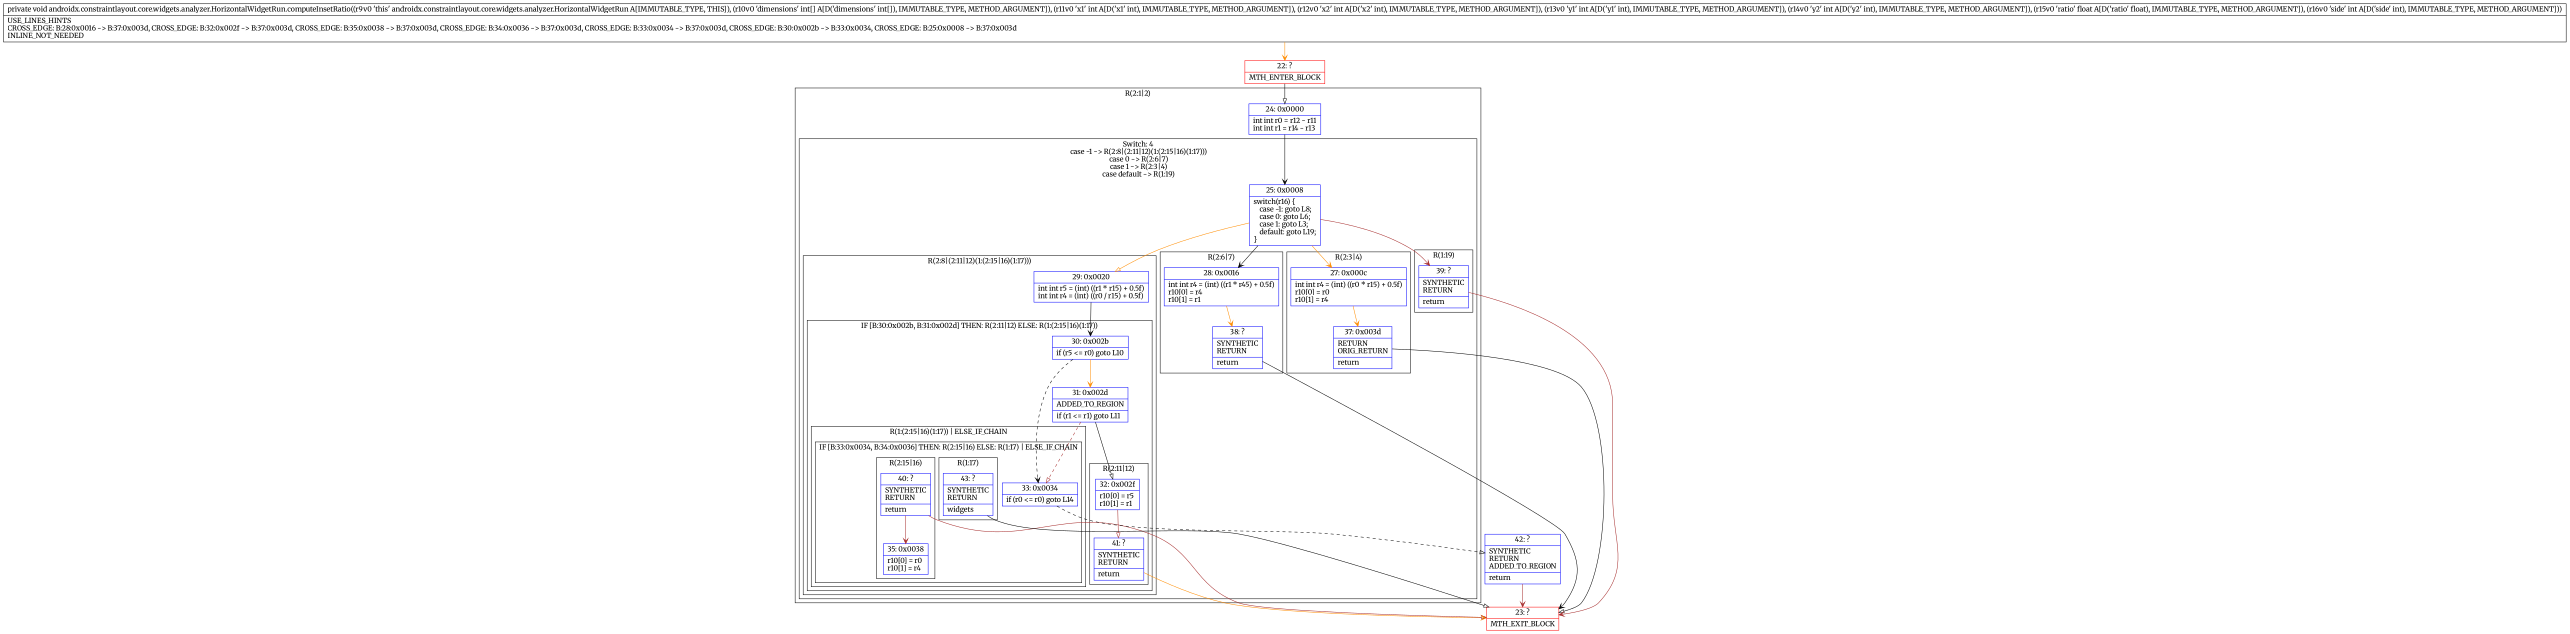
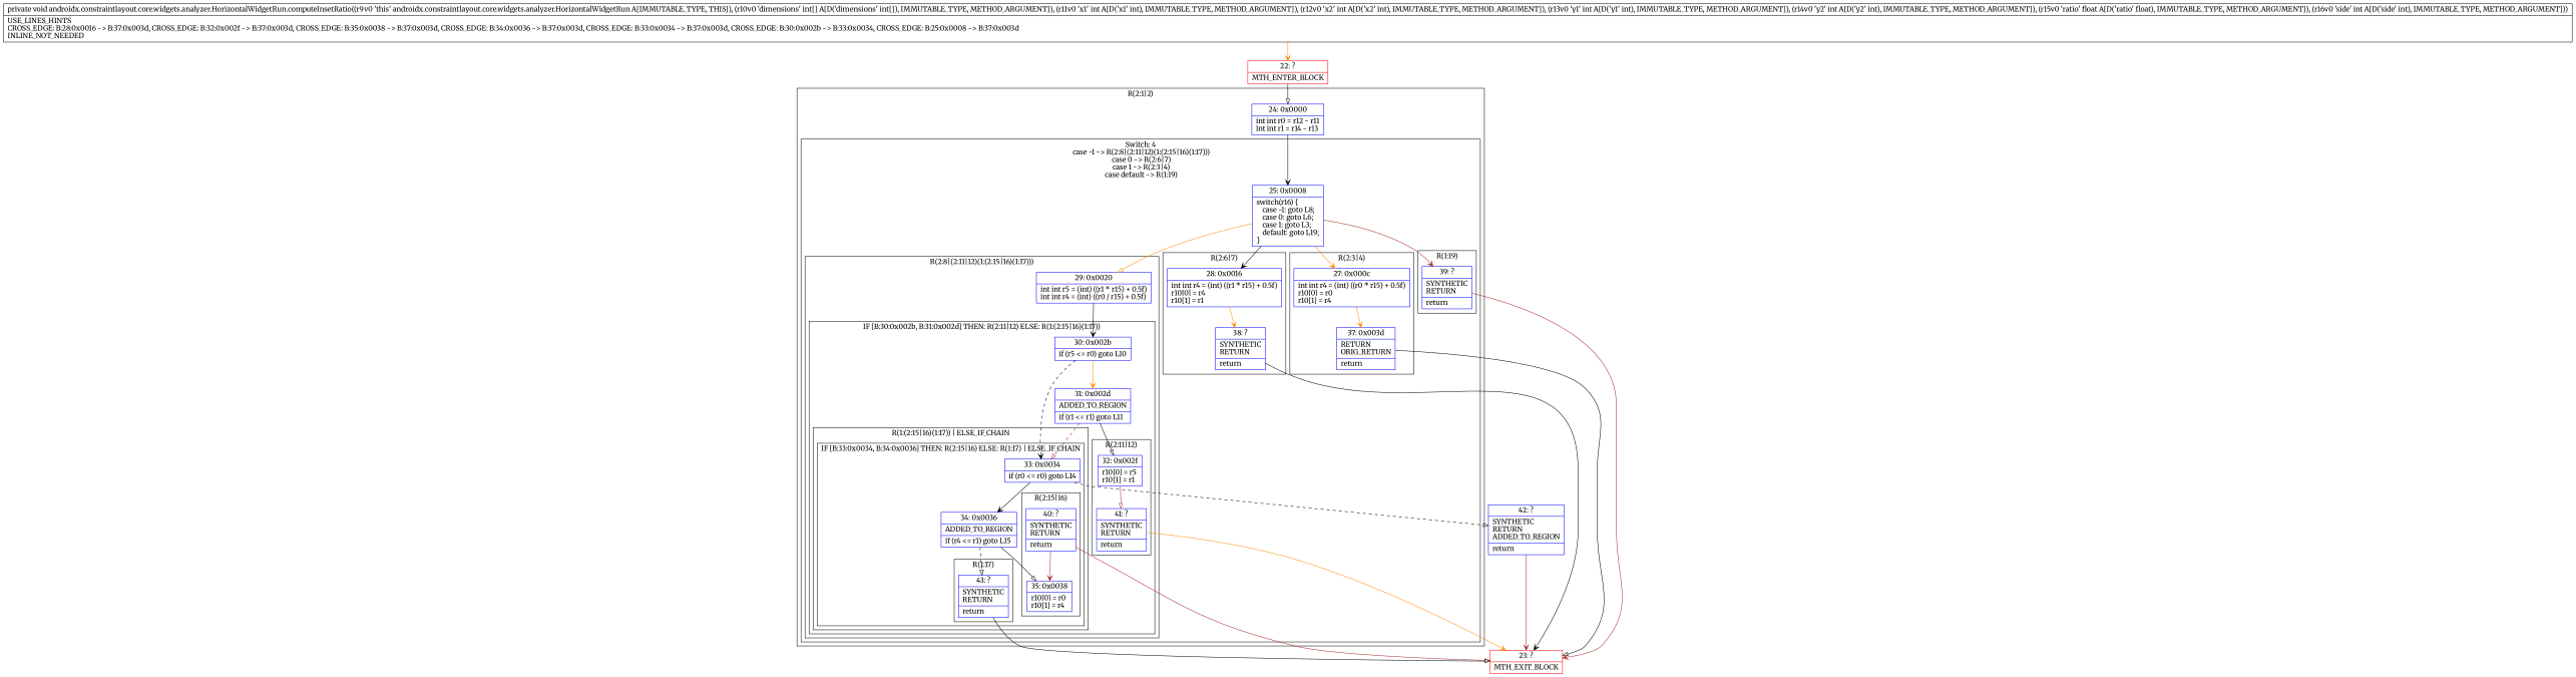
  digraph {
    fontname=Merriweather
    node [color=blue fontname=Merriweather shape=record]
    edge [arrowhead=vee color=black fontname=Merriweather]
    n1 [label="{32\:\ 0x002f|r10[0] = r5\lr10[1] = r1\l}"]
    n2 [label="{41\:\ ?|SYNTHETIC\lRETURN\l|return\l}"]
    n3 [label="{35\:\ 0x0038|r10[0] = r0\lr10[1] = r4\l}"]
    n4 [label="{40\:\ ?|SYNTHETIC\lRETURN\l|return\l}"]
-   n5 [label="{43\:\ ?|SYNTHETIC\lRETURN\l|widgets\l}"]
+   n5 [label="{43\:\ ?|SYNTHETIC\lRETURN\l|return\l}"]
    n6 [label="{33\:\ 0x0034|if (r0 \<= r0) goto L14\l}"]
+   n7 [label="{34\:\ 0x0036|ADDED_TO_REGION\l|if (r4 \<= r1) goto L15\l}"]
    n8 [label="{30\:\ 0x002b|if (r5 \<= r0) goto L10\l}"]
    n9 [label="{31\:\ 0x002d|ADDED_TO_REGION\l|if (r1 \<= r1) goto L11\l}"]
    n10 [label="{29\:\ 0x0020|int int r5 = (int) ((r1 * r15) + 0.5f)\lint int r4 = (int) ((r0 \/ r15) + 0.5f)\l}"]
-   n11 [label="{28\:\ 0x0016|int int r4 = (int) ((r1 * r45) + 0.5f)\lr10[0] = r4\lr10[1] = r1\l}"]
+   n11 [label="{28\:\ 0x0016|int int r4 = (int) ((r1 * r15) + 0.5f)\lr10[0] = r4\lr10[1] = r1\l}"]
    n12 [label="{38\:\ ?|SYNTHETIC\lRETURN\l|return\l}"]
    n13 [label="{27\:\ 0x000c|int int r4 = (int) ((r0 * r15) + 0.5f)\lr10[0] = r0\lr10[1] = r4\l}"]
    n14 [label="{37\:\ 0x003d|RETURN\lORIG_RETURN\l|return\l}"]
    n15 [label="{39\:\ ?|SYNTHETIC\lRETURN\l|return\l}"]
    n16 [label="{25\:\ 0x0008|switch(r16) \{\l    case \-1: goto L8;\l    case 0: goto L6;\l    case 1: goto L3;\l    default: goto L19;\l\}\l}"]
    n17 [label="{24\:\ 0x0000|int int r0 = r12 \- r11\lint int r1 = r14 \- r13\l}"]
    n18 [color=red label="{23\:\ ?|MTH_EXIT_BLOCK\l}"]
    n19 [label="{42\:\ ?|SYNTHETIC\lRETURN\lADDED_TO_REGION\l|return\l}"]
    n20 [color=red label="{22\:\ ?|MTH_ENTER_BLOCK\l}"]
    n21 [label="{private void androidx.constraintlayout.core.widgets.analyzer.HorizontalWidgetRun.computeInsetRatio((r9v0 'this' androidx.constraintlayout.core.widgets.analyzer.HorizontalWidgetRun A[IMMUTABLE_TYPE, THIS]), (r10v0 'dimensions' int[] A[D('dimensions' int[]), IMMUTABLE_TYPE, METHOD_ARGUMENT]), (r11v0 'x1' int A[D('x1' int), IMMUTABLE_TYPE, METHOD_ARGUMENT]), (r12v0 'x2' int A[D('x2' int), IMMUTABLE_TYPE, METHOD_ARGUMENT]), (r13v0 'y1' int A[D('y1' int), IMMUTABLE_TYPE, METHOD_ARGUMENT]), (r14v0 'y2' int A[D('y2' int), IMMUTABLE_TYPE, METHOD_ARGUMENT]), (r15v0 'ratio' float A[D('ratio' float), IMMUTABLE_TYPE, METHOD_ARGUMENT]), (r16v0 'side' int A[D('side' int), IMMUTABLE_TYPE, METHOD_ARGUMENT]))  | USE_LINES_HINTS\lCROSS_EDGE: B:28:0x0016 \-\> B:37:0x003d, CROSS_EDGE: B:32:0x002f \-\> B:37:0x003d, CROSS_EDGE: B:35:0x0038 \-\> B:37:0x003d, CROSS_EDGE: B:34:0x0036 \-\> B:37:0x003d, CROSS_EDGE: B:33:0x0034 \-\> B:37:0x003d, CROSS_EDGE: B:30:0x002b \-\> B:33:0x0034, CROSS_EDGE: B:25:0x0008 \-\> B:37:0x003d\lINLINE_NOT_NEEDED\l}" color=""]
    subgraph cluster_1 {
      label="R(2:1|2)"
      n17
      subgraph cluster_2 {
        label="Switch: 4\n case -1 -> R(2:8|(2:11|12)(1:(2:15|16)(1:17)))\n case 0 -> R(2:6|7)\n case 1 -> R(2:3|4)\n case default -> R(1:19)"
        n16
        subgraph cluster_3 {
          label="R(2:8|(2:11|12)(1:(2:15|16)(1:17)))"
          n10
          subgraph cluster_4 {
            label="IF [B:30:0x002b, B:31:0x002d] THEN: R(2:11|12) ELSE: R(1:(2:15|16)(1:17))"
            n8
            n9
            subgraph cluster_5 {
              label="R(2:11|12)"
              n1
              n2
            }
            subgraph cluster_6 {
              label="R(1:(2:15|16)(1:17)) | ELSE_IF_CHAIN\l"
              subgraph cluster_7 {
                label="IF [B:33:0x0034, B:34:0x0036] THEN: R(2:15|16) ELSE: R(1:17) | ELSE_IF_CHAIN\l"
                n6
+               n7
                subgraph cluster_8 {
                  label="R(2:15|16)"
                  n3
                  n4
                }
                subgraph cluster_9 {
                  label="R(1:17)"
                  n5
                }
              }
            }
          }
        }
        subgraph cluster_10 {
          label="R(2:6|7)"
          n11
          n12
        }
        subgraph cluster_11 {
          label="R(2:3|4)"
          n13
          n14
        }
        subgraph cluster_12 {
          label="R(1:19)"
          n15
        }
      }
    }
    n1 -> n2 [arrowhead=onormal color=brown]
    n2 -> n18 [color=darkorange]
    n4 -> n3 [color=brown]
    n4 -> n18 [arrowhead=onormal color=brown]
    n5 -> n18 [arrowhead=onormal]
+   n6 -> n7
    n6 -> n19 [arrowhead=onormal style=dashed]
+   n7 -> n3 [arrowhead=onormal]
+   n7 -> n5 [arrowhead=onormal style=dashed]
    n8 -> n6 [style=dashed]
    n8 -> n9 [color=darkorange]
    n9 -> n1 [arrowhead=onormal]
    n9 -> n6 [arrowhead=onormal color=brown style=dashed]
    n10 -> n8
    n11 -> n12 [color=darkorange]
    n12 -> n18
    n13 -> n14 [color=darkorange]
    n14 -> n18 [arrowhead=onormal]
    n15 -> n18 [color=brown]
    n16 -> n10 [arrowhead=onormal color=darkorange]
    n16 -> n11
    n16 -> n13 [color=darkorange]
    n16 -> n15 [color=brown]
    n17 -> n16
    n19 -> n18 [color=brown]
    n20 -> n17 [arrowhead=onormal]
    n21 -> n20 [color=darkorange]
  }
